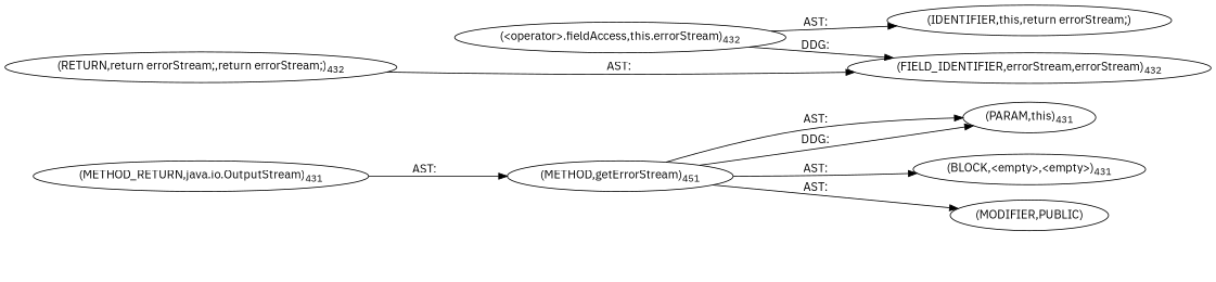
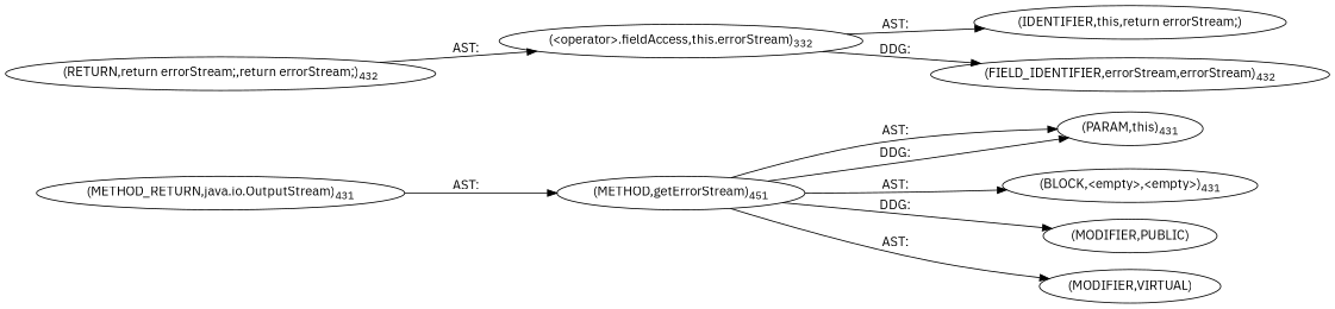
  digraph {
    fontname="IBM Plex Sans"
    rankdir=LR
    node [fontname="IBM Plex Sans"]
    edge [fontname="IBM Plex Sans"]
    n1 [label=<(METHOD,getErrorStream)<SUB>451</SUB>>]
    n2 [label=<(PARAM,this)<SUB>431</SUB>>]
    n3 [label=<(BLOCK,&lt;empty&gt;,&lt;empty&gt;)<SUB>431</SUB>>]
    n4 [label=<(MODIFIER,PUBLIC)>]
+   n5 [label=<(MODIFIER,VIRTUAL)>]
    n6 [label=<(METHOD_RETURN,java.io.OutputStream)<SUB>431</SUB>>]
    n7 [label=<(RETURN,return errorStream;,return errorStream;)<SUB>432</SUB>>]
-   n8 [label=<(&lt;operator&gt;.fieldAccess,this.errorStream)<SUB>432</SUB>>]
+   n8 [label=<(&lt;operator&gt;.fieldAccess,this.errorStream)<SUB>332</SUB>>]
    n9 [label=<(IDENTIFIER,this,return errorStream;)>]
    n10 [label=<(FIELD_IDENTIFIER,errorStream,errorStream)<SUB>432</SUB>>]
    n1 -> n2 [label="AST: "]
    n1 -> n2 [label="DDG: "]
    n1 -> n3 [label="AST: "]
-   n1 -> n4 [label="AST: "]
+   n1 -> n4 [label="DDG: "]
+   n1 -> n5 [label="AST: "]
    n6 -> n1 [label="AST: "]
-   n7 -> n10 [label="AST: "]
+   n7 -> n8 [label="AST: "]
    n8 -> n9 [label="AST: "]
    n8 -> n10 [label="DDG: "]
  }
